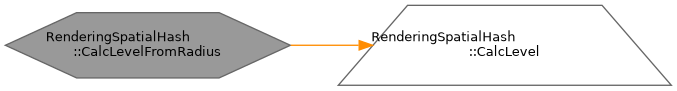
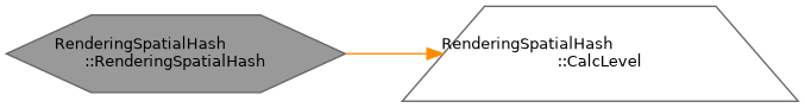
  digraph {
    rankdir=LR
    node [fontname=Helvetica fontsize=10 style=filled]
-   n1 [color=gray40 fillcolor=grey60 fontcolor=black height=0.2 label="RenderingSpatialHash\l::CalcLevelFromRadius" shape=hexagon width=0.4]
+   n1 [color=gray40 fillcolor=grey60 fontcolor=black height=0.2 label="RenderingSpatialHash\l::RenderingSpatialHash" shape=hexagon width=0.4]
    n2 [color=grey40 fillcolor=white height=0.2 label="RenderingSpatialHash\l::CalcLevel" shape=trapezium width=0.4]
    n1 -> n2 [color=darkorange fontname=Helvetica fontsize=10 labelfontname=Helvetica labelfontsize=10 style=solid]
  }
